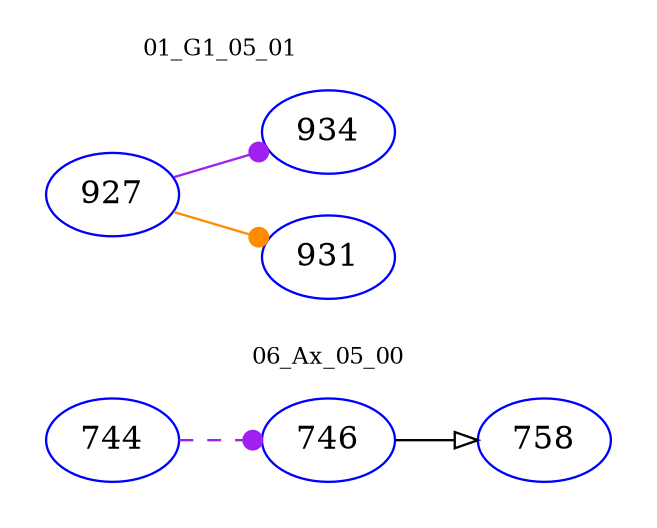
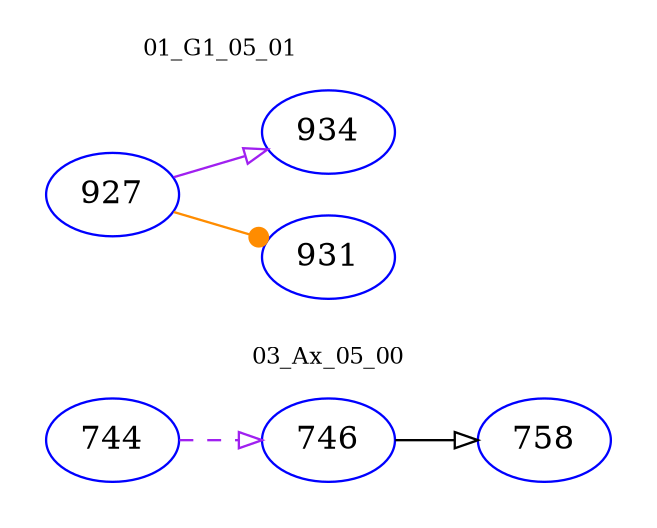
  digraph {
    rankdir=LR
    node [color=blue]
    edge [arrowhead=dot color=purple style=solid]
    n1 [label=744]
    n2 [label=746]
    n3 [label=758]
    n4 [label=927]
    n5 [label=931]
    n6 [label=934]
    subgraph cluster_1 {
      color=white
      fontsize=10
-     label="06_Ax_05_00"
+     label="03_Ax_05_00"
      n1
      n2
      n3
    }
    subgraph cluster_2 {
      color=white
      fontsize=10
      label="01_G1_05_01"
      n4
      n5
      n6
    }
-   n1 -> n2 [style=dashed]
+   n1 -> n2 [arrowhead=onormal style=dashed]
    n2 -> n3 [arrowhead=onormal color=black]
    n4 -> n5 [color=darkorange]
-   n4 -> n6
+   n4 -> n6 [arrowhead=onormal]
  }
